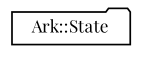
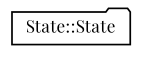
  digraph {
    rankdir=TB
    fontname="Playfair Display"
-   n1 [color=black fillcolor=white fontname="Playfair Display" fontsize=10 height=0.2 label="Ark::State" shape=folder style=filled width=0.4]
+   n1 [color=black fillcolor=white fontname="Playfair Display" fontsize=10 height=0.2 label="State::State" shape=folder style=filled width=0.4]
  }
